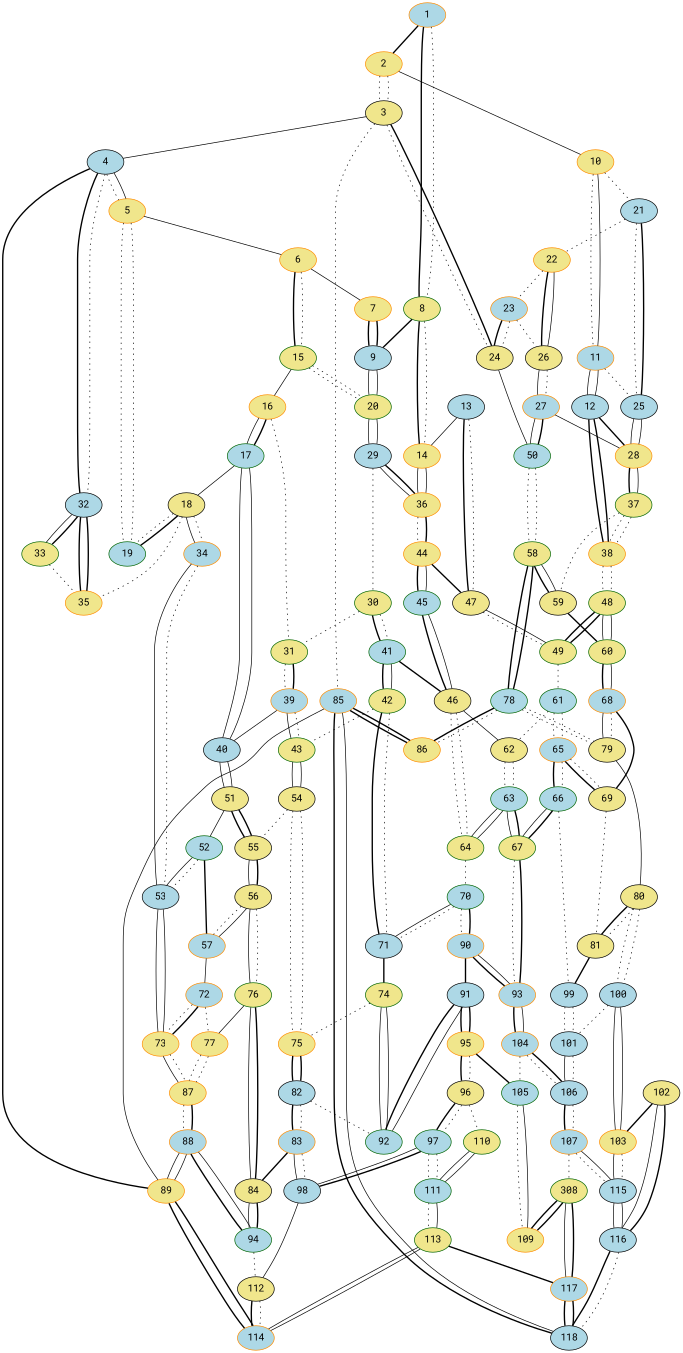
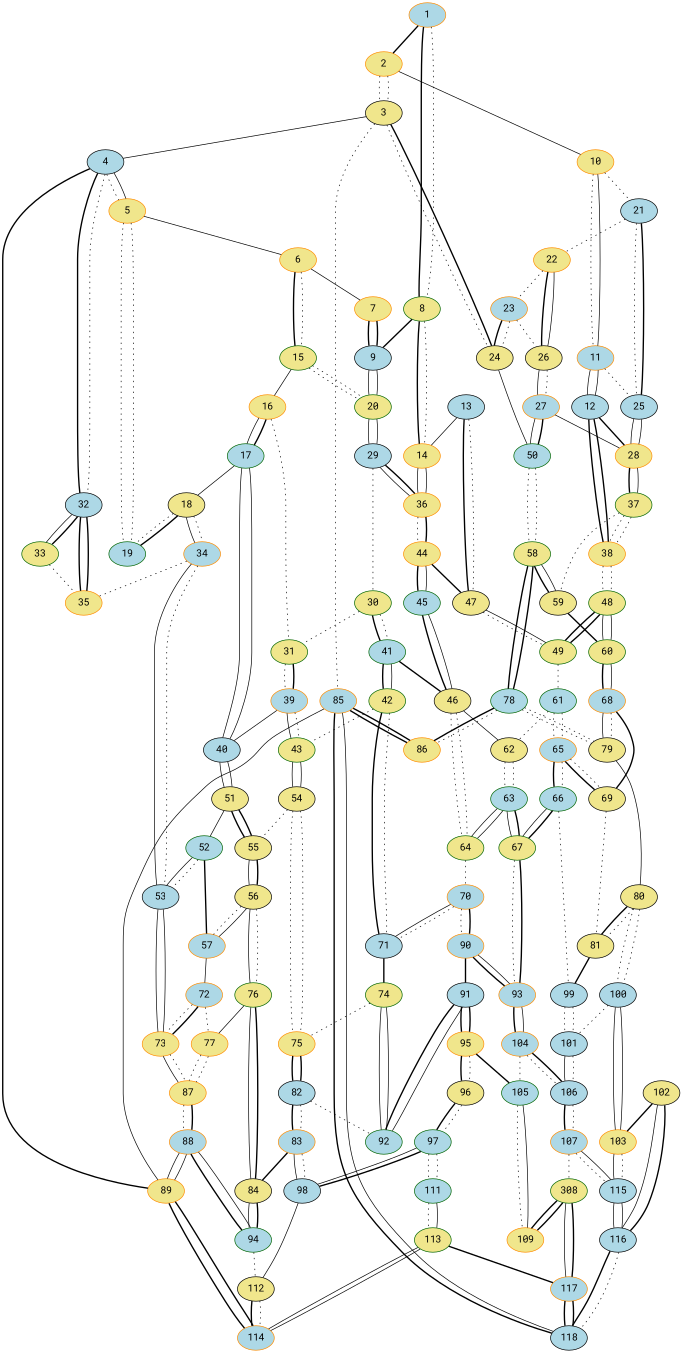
  graph {
    fontname="Roboto Mono"
    node [color=darkorange fillcolor=khaki fontname="Roboto Mono" style=filled]
    edge [fontname="Roboto Mono" style=dotted]
    1 [fillcolor=lightblue]
    2
    8 [color=darkgreen]
    3 [color=black]
    10
    9 [color=black fillcolor=lightblue]
    14
    4 [color=black fillcolor=lightblue]
    24 [color=black]
    85 [fillcolor=lightblue]
    11 [fillcolor=lightblue]
    21 [color=black fillcolor=lightblue]
    5
    32 [color=black fillcolor=lightblue]
    89
    50 [color=darkgreen fillcolor=lightblue]
    86
    118 [color=black fillcolor=lightblue]
    6
    19 [color=darkgreen fillcolor=lightblue]
    33 [color=darkgreen]
    35
    114 [fillcolor=lightblue]
    7
    15 [color=darkgreen]
    20 [color=darkgreen]
    16
    36
    29 [color=black fillcolor=lightblue]
    12 [color=black fillcolor=lightblue]
    25 [color=black fillcolor=lightblue]
    22
    38
    28
    13 [color=black fillcolor=lightblue]
    47 [color=black]
    48 [color=darkgreen]
    49 [color=darkgreen]
    44
    17 [color=darkgreen fillcolor=lightblue]
    31 [color=darkgreen]
    18 [color=black]
    40 [color=black fillcolor=lightblue]
    39 [fillcolor=lightblue]
    34 [fillcolor=lightblue]
    51 [color=black]
    53 [color=black fillcolor=lightblue]
    30 [color=darkgreen]
    23 [fillcolor=lightblue]
    26 [color=black]
    27 [fillcolor=lightblue]
    58 [color=darkgreen]
    37 [color=darkgreen]
    59 [color=black]
    41 [color=darkgreen fillcolor=lightblue]
    42 [color=darkgreen]
    46 [color=black]
    43 [color=darkgreen]
    73
    45 [color=darkgreen fillcolor=lightblue]
    60 [color=darkgreen]
    54 [color=black]
    52 [color=darkgreen fillcolor=lightblue]
    55 [color=black]
    71 [color=black fillcolor=lightblue]
    62 [color=black]
    64 [color=darkgreen]
    74 [color=darkgreen]
    75
    63 [color=darkgreen fillcolor=lightblue]
-   70 [color=darkgreen fillcolor=lightblue]
+   70 [fillcolor=lightblue]
    61 [color=darkgreen fillcolor=lightblue]
    68 [fillcolor=lightblue]
    65 [fillcolor=lightblue]
    78 [color=darkgreen fillcolor=lightblue]
    57 [fillcolor=lightblue]
    56 [color=black]
    72 [fillcolor=lightblue]
    87
    82 [color=black fillcolor=lightblue]
    76 [color=darkgreen]
    77
    84 [color=black]
    79 [color=black]
    69 [color=black]
    66 [color=darkgreen fillcolor=lightblue]
    67 [color=darkgreen]
    93 [fillcolor=lightblue]
    90 [fillcolor=lightblue]
    99 [color=black fillcolor=lightblue]
    81 [color=black]
    101 [color=black fillcolor=lightblue]
    104 [fillcolor=lightblue]
    80 [color=black]
    91 [color=black fillcolor=lightblue]
    92 [color=darkgreen fillcolor=lightblue]
    88 [fillcolor=lightblue]
    83 [fillcolor=lightblue]
    94 [color=darkgreen fillcolor=lightblue]
    100 [color=black fillcolor=lightblue]
    103
    98 [color=black fillcolor=lightblue]
    112 [color=black]
    102 [color=black]
    116 [color=black fillcolor=lightblue]
    95
    96 [color=black]
    105 [color=darkgreen fillcolor=lightblue]
    106 [color=black fillcolor=lightblue]
    97 [color=darkgreen fillcolor=lightblue]
-   110 [color=darkgreen]
    109
    111 [color=darkgreen fillcolor=lightblue]
    113 [color=darkgreen]
    115 [color=black fillcolor=lightblue]
    107 [fillcolor=lightblue]
    n117 [color=darkgreen label=308]
    117 [fillcolor=lightblue]
    1 -- 2 [style=bold]
    1 -- 8 [style=bold]
    1 -- 8
    2 -- 3
    2 -- 3
    2 -- 10 [style=solid]
    8 -- 9 [style=bold]
    8 -- 14 [style=bold]
    8 -- 14
    3 -- 4 [style=solid]
    3 -- 24
    3 -- 24 [style=bold]
    3 -- 85
    10 -- 11
    10 -- 11 [style=solid]
    10 -- 21
    9 -- 20 [style=solid]
    9 -- 20 [style=solid]
    14 -- 36 [style=solid]
    14 -- 36 [style=solid]
    4 -- 5
    4 -- 5 [style=solid]
    4 -- 32 [style=bold]
    4 -- 32
    4 -- 89 [style=bold]
    24 -- 50 [style=solid]
    85 -- 89 [style=solid]
    85 -- 86 [style=bold]
    85 -- 86 [style=bold]
    85 -- 118 [style=bold]
    85 -- 118 [style=solid]
    11 -- 12 [style=solid]
    11 -- 12 [style=solid]
    11 -- 25
    21 -- 25
    21 -- 25 [style=bold]
    21 -- 22
    5 -- 6 [style=solid]
    5 -- 19
    5 -- 19
    32 -- 33 [style=solid]
    32 -- 33 [style=bold]
    32 -- 35 [style=bold]
    32 -- 35 [style=bold]
    89 -- 114 [style=bold]
    89 -- 114 [style=bold]
    50 -- 58
    50 -- 58
    6 -- 7 [style=solid]
    6 -- 15 [style=bold]
    6 -- 15
    33 -- 35
    7 -- 9 [style=bold]
    7 -- 9 [style=bold]
    15 -- 20
    15 -- 20
    15 -- 16 [style=solid]
    20 -- 29 [style=solid]
    20 -- 29 [style=solid]
    16 -- 17 [style=solid]
    16 -- 17 [style=bold]
    16 -- 31
    36 -- 44
    36 -- 44 [style=bold]
    29 -- 36 [style=solid]
    29 -- 36 [style=bold]
    29 -- 30
    12 -- 38 [style=bold]
    12 -- 38 [style=bold]
    12 -- 28 [style=bold]
    25 -- 28 [style=solid]
    25 -- 28 [style=solid]
    22 -- 23
    22 -- 26 [style=bold]
    22 -- 26 [style=solid]
    38 -- 48
    38 -- 48
    28 -- 37 [style=bold]
    28 -- 37 [style=solid]
    13 -- 14 [style=solid]
    13 -- 47 [style=bold]
    13 -- 47
    47 -- 49
    47 -- 49 [style=solid]
    48 -- 49 [style=bold]
    48 -- 49 [style=bold]
    48 -- 60 [style=solid]
    48 -- 60 [style=solid]
    49 -- 61
    44 -- 47 [style=bold]
    44 -- 45 [style=bold]
    44 -- 45 [style=solid]
    17 -- 18 [style=solid]
    17 -- 40 [style=solid]
    17 -- 40 [style=solid]
    31 -- 39
    31 -- 39 [style=bold]
    18 -- 19
    18 -- 19 [style=bold]
    18 -- 34 [style=solid]
    18 -- 34
    40 -- 51 [style=solid]
    40 -- 51 [style=solid]
    39 -- 40 [style=solid]
    39 -- 43 [style=solid]
    39 -- 43
-   18 -- 35
+   34 -- 35
    34 -- 53 [style=solid]
    34 -- 53
    51 -- 52 [style=solid]
    51 -- 55 [style=bold]
    51 -- 55 [style=bold]
    53 -- 73 [style=solid]
    53 -- 73 [style=solid]
    30 -- 31
    30 -- 41 [style=bold]
    30 -- 41
    23 -- 24 [style=bold]
    23 -- 24
    23 -- 26
    26 -- 27 [style=solid]
    26 -- 27
    27 -- 50 [style=solid]
    27 -- 50 [style=bold]
    27 -- 28 [style=solid]
    58 -- 59 [style=bold]
    58 -- 59 [style=solid]
    58 -- 78 [style=bold]
    58 -- 78 [style=bold]
    37 -- 38
    37 -- 38
    37 -- 59
    59 -- 60 [style=bold]
    41 -- 42 [style=bold]
    41 -- 42 [style=solid]
    41 -- 46 [style=bold]
    42 -- 43
    42 -- 71 [style=bold]
    42 -- 71
    46 -- 62 [style=solid]
    46 -- 64
    46 -- 64
    43 -- 54 [style=solid]
    43 -- 54 [style=solid]
    73 -- 87 [style=solid]
    73 -- 87
    45 -- 46 [style=bold]
    45 -- 46 [style=solid]
    60 -- 68 [style=bold]
    60 -- 68 [style=solid]
    54 -- 55
    54 -- 75
    54 -- 75
    52 -- 53 [style=solid]
    52 -- 53
    52 -- 57 [style=bold]
    55 -- 56 [style=solid]
    55 -- 56 [style=bold]
    71 -- 74 [style=bold]
    62 -- 63
    62 -- 63
    64 -- 70
    74 -- 75
    74 -- 92 [style=solid]
    74 -- 92 [style=solid]
    75 -- 82 [style=bold]
    75 -- 82 [style=bold]
    63 -- 64 [style=solid]
    63 -- 64 [style=solid]
    63 -- 67 [style=solid]
    63 -- 67 [style=bold]
    70 -- 71 [style=solid]
    70 -- 71
    70 -- 90
    70 -- 90 [style=bold]
    61 -- 62
    61 -- 65
    61 -- 65
    68 -- 79 [style=solid]
    68 -- 79
    68 -- 69 [style=bold]
    65 -- 69 [style=bold]
    65 -- 69
    65 -- 66 [style=bold]
    65 -- 66
    78 -- 86 [style=bold]
    78 -- 86
    78 -- 79
    78 -- 79
    57 -- 72 [style=solid]
    56 -- 57
    56 -- 57 [style=solid]
    56 -- 76 [style=solid]
    56 -- 76
    72 -- 73
    72 -- 73 [style=bold]
    72 -- 77
    87 -- 88
    87 -- 88 [style=bold]
    82 -- 92
    82 -- 83 [style=bold]
    82 -- 83
    76 -- 77 [style=solid]
    76 -- 84 [style=solid]
    76 -- 84 [style=bold]
    77 -- 87
    77 -- 87
    84 -- 94 [style=solid]
    84 -- 94 [style=bold]
    79 -- 80 [style=solid]
    69 -- 81
    66 -- 67 [style=solid]
    66 -- 67 [style=bold]
    66 -- 99
    67 -- 93
    67 -- 93 [style=bold]
    93 -- 104 [style=bold]
    93 -- 104 [style=solid]
    90 -- 93 [style=bold]
    90 -- 93 [style=solid]
    90 -- 91 [style=bold]
    99 -- 101
    99 -- 101
    81 -- 99 [style=bold]
    101 -- 106 [style=solid]
    101 -- 106
    104 -- 105
    104 -- 106
    104 -- 106 [style=bold]
    80 -- 81 [style=bold]
    80 -- 81
    80 -- 100
    80 -- 100
    91 -- 92 [style=bold]
    91 -- 92 [style=solid]
    91 -- 95 [style=bold]
    91 -- 95 [style=bold]
    88 -- 89 [style=solid]
    88 -- 89 [style=solid]
    88 -- 94 [style=bold]
    88 -- 94 [style=solid]
    83 -- 84 [style=bold]
    83 -- 98 [style=solid]
    83 -- 98
    94 -- 112
    100 -- 101
    100 -- 103 [style=solid]
    100 -- 103 [style=solid]
    103 -- 115 [style=solid]
    103 -- 115
    98 -- 112 [style=solid]
    112 -- 114 [style=bold]
    112 -- 114
    102 -- 103 [style=bold]
    102 -- 116 [style=solid]
    102 -- 116 [style=bold]
    116 -- 118 [style=bold]
    116 -- 118
    95 -- 96 [style=bold]
    95 -- 96
    95 -- 105 [style=bold]
    96 -- 97 [style=bold]
    96 -- 97
-   96 -- 110
    105 -- 109
    105 -- 109 [style=solid]
    106 -- 107 [style=bold]
    106 -- 107
    97 -- 98 [style=solid]
    97 -- 98 [style=bold]
    97 -- 111
    97 -- 111
-   110 -- 111 [style=solid]
-   110 -- 111 [style=solid]
    111 -- 113
    111 -- 113 [style=solid]
    113 -- 114 [style=solid]
    113 -- 114 [style=solid]
    113 -- 117 [style=bold]
    115 -- 116 [style=solid]
    115 -- 116 [style=solid]
    107 -- 115
    107 -- 115 [style=solid]
    107 -- n117
    n117 -- 109 [style=bold]
    n117 -- 109 [style=bold]
    n117 -- 117 [style=solid]
    n117 -- 117 [style=bold]
    117 -- 118 [style=bold]
    117 -- 118 [style=bold]
  }
